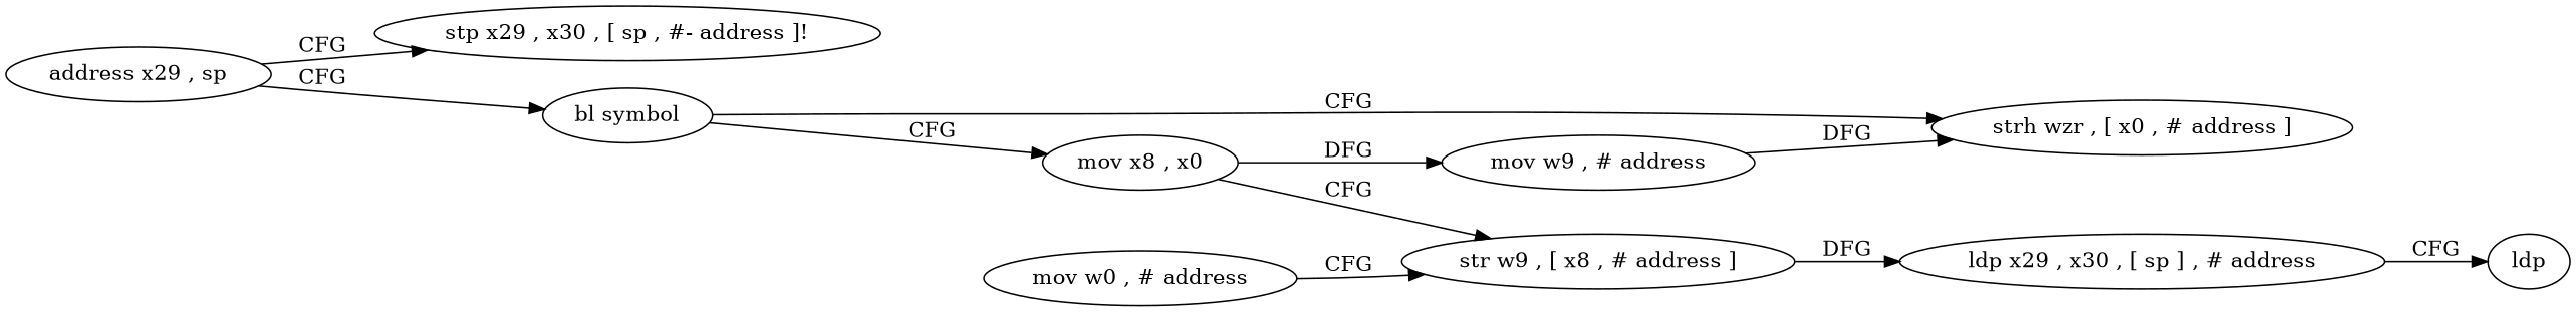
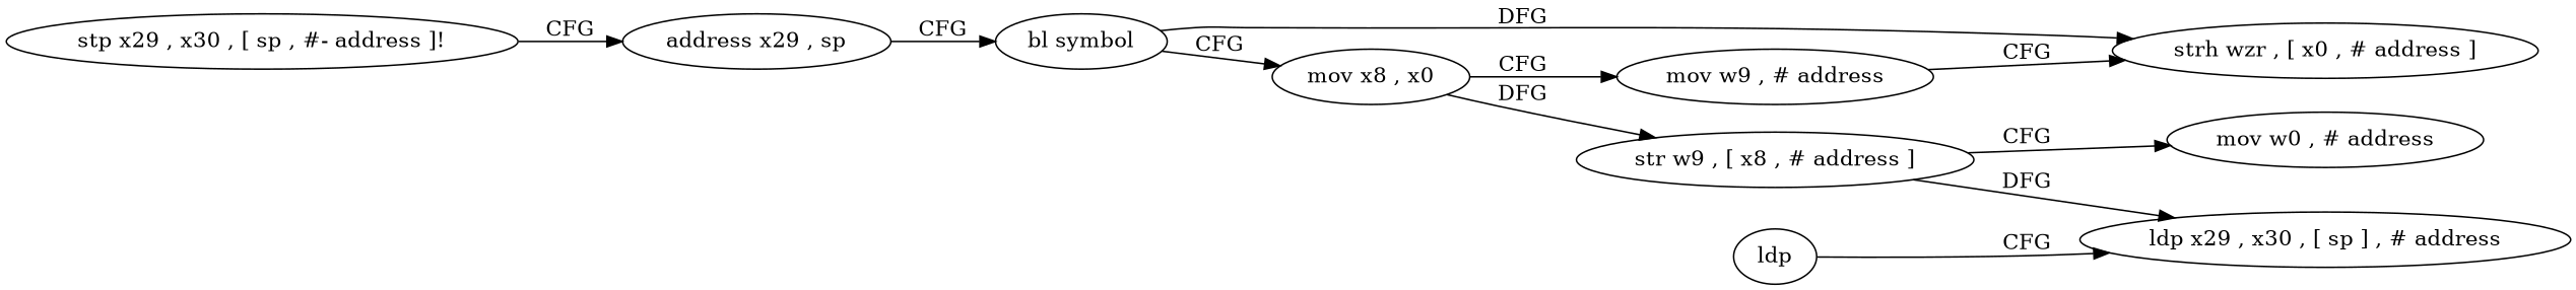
  digraph {
    rankdir=LR
    n1 [label="stp x29 , x30 , [ sp , #- address ]!"]
    n2 [label="address x29 , sp"]
    n3 [label="bl symbol"]
    n4 [label="mov x8 , x0"]
    n5 [label="strh wzr , [ x0 , # address ]"]
    n6 [label="mov w9 , # address"]
    n7 [label="str w9 , [ x8 , # address ]"]
    n8 [label="ldp x29 , x30 , [ sp ] , # address"]
    n9 [label="mov w0 , # address"]
    n10 [label=ldp]
-   n2 -> n1 [label=CFG]
+   n1 -> n2 [label=CFG]
    n2 -> n3 [label=CFG]
    n3 -> n4 [label=CFG]
-   n3 -> n5 [label=CFG]
-   n4 -> n6 [label=DFG]
-   n4 -> n7 [label=CFG]
-   n6 -> n5 [label=DFG]
+   n3 -> n5 [label=DFG]
+   n4 -> n6 [label=CFG]
+   n4 -> n7 [label=DFG]
+   n6 -> n5 [label=CFG]
    n7 -> n8 [label=DFG]
-   n8 -> n10 [label=CFG]
-   n9 -> n7 [label=CFG]
+   n10 -> n8 [label=CFG]
+   n7 -> n9 [label=CFG]
  }
